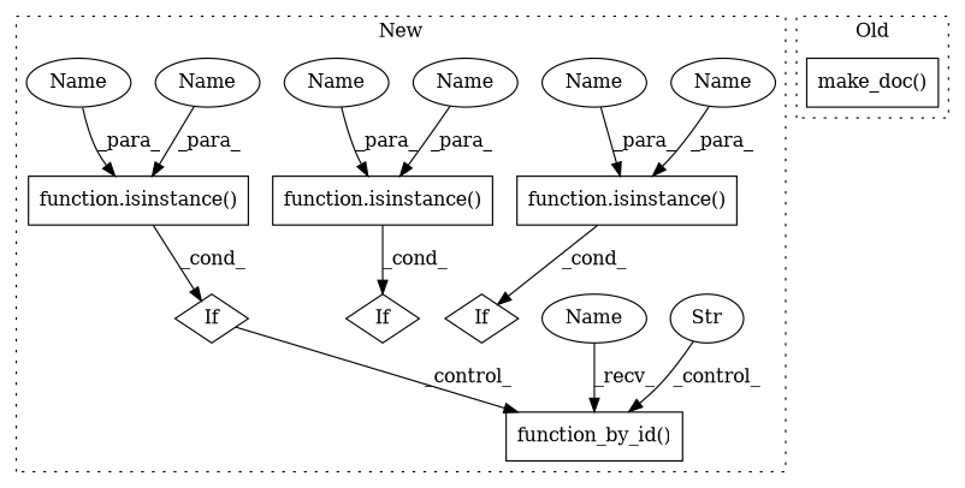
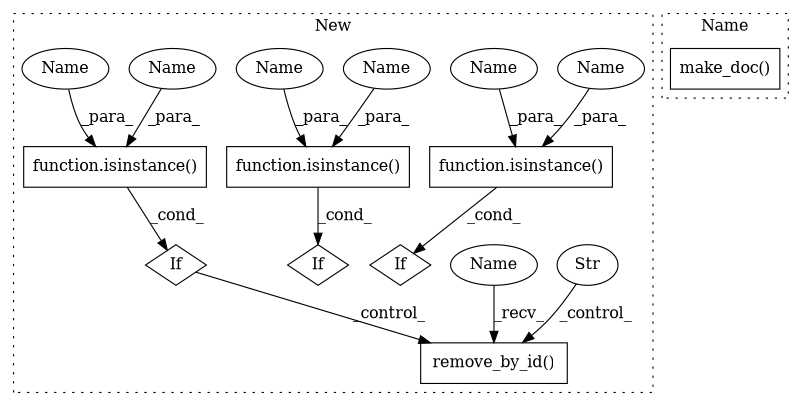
  digraph {
    node [a=87 l=5 shape=ellipse]
-   n1 [a=75 l="19,1" label="function_by_id()" s="16833,16858" shape=box]
+   n1 [a=75 l="19,1" label="remove_by_id()" s="16833,16858" shape=box]
    n2 [a=96 l=3 label=If s=16751 shape=diamond]
    n3 [a=66 l=6 label=Str s=16852]
    n4 [a=75 l="11,1" label="function.isinstance()" s="16754,16783" shape=box]
    n5 [a=75 l="11,1" label="function.isinstance()" s="16934,16963" shape=box]
    n6 [a=96 l=3 label=If s=16931 shape=diamond]
    n7 [a=75 l="11,1" label="function.isinstance()" s="16581,16610" shape=box]
    n8 [a=96 l=3 label=If s=16578 shape=diamond]
    n9 [label=Name s=16592]
    n10 [label=Name s=16945]
    n11 [label=Name s=16833]
    n12 [label=Name s=16765]
    n13 [l=11 label=Name s=16952]
    n14 [l=11 label=Name s=16772]
    n15 [l=11 label=Name s=16599]
    n16 [a=75 l="13,1" label="make_doc()" s="13379,13414" shape=box]
    subgraph cluster_1 {
      label=New
      style=dotted
      n1
      n2
      n3
      n4
      n5
      n6
      n7
      n8
      n9
      n10
      n11
      n12
      n13
      n14
      n15
    }
    subgraph cluster_2 {
-     label=Old
+     label=Name
      style=dotted
      n16
    }
    n2 -> n1 [label=_control_]
    n3 -> n1 [label=_control_]
    n4 -> n2 [label=_cond_]
    n5 -> n6 [label=_cond_]
    n7 -> n8 [label=_cond_]
    n9 -> n7 [label=_para_]
    n10 -> n5 [label=_para_]
    n11 -> n1 [label=_recv_]
    n12 -> n4 [label=_para_]
    n13 -> n5 [label=_para_]
    n14 -> n4 [label=_para_]
    n15 -> n7 [label=_para_]
  }
